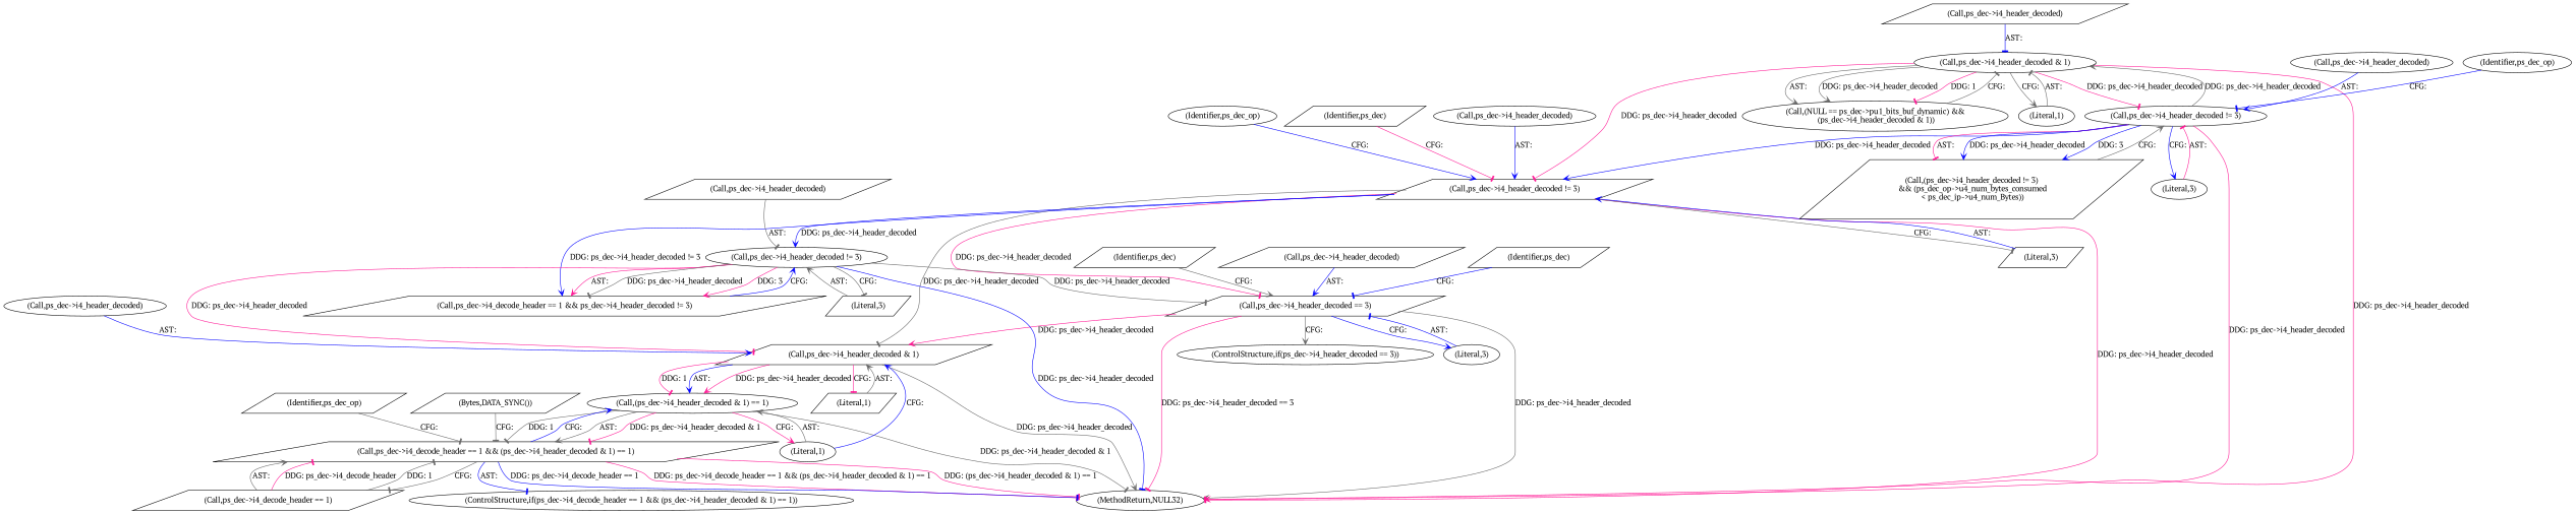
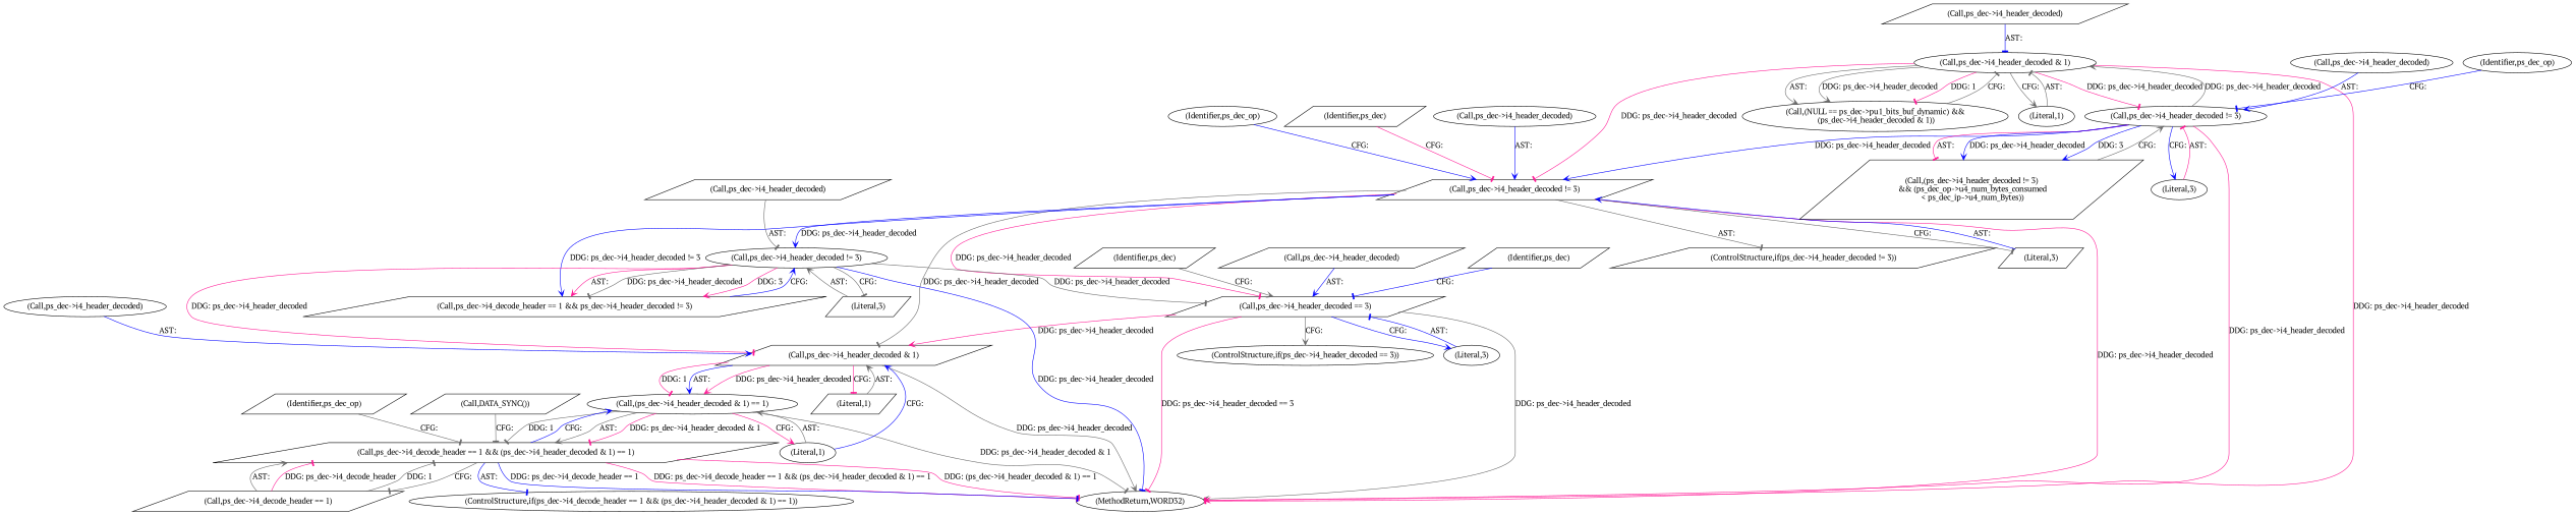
  digraph {
    fontname="PT Serif"
    node [fontname="PT Serif" shape=parallelogram]
    edge [arrowhead=tee color=gray40 fontname="PT Serif"]
    n1 [label="(Call,ps_dec->i4_header_decoded == 3)"]
    n2 [label="(Call,ps_dec->i4_header_decoded & 1)"]
    n3 [label="(ControlStructure,if(ps_dec->i4_header_decoded == 3))" shape=ellipse]
    n4 [label="(Literal,3)" shape=ellipse]
-   n5 [label="(MethodReturn,NULL32)" shape=ellipse]
+   n5 [label="(MethodReturn,WORD32)" shape=ellipse]
    n6 [label="(Call,(ps_dec->i4_header_decoded & 1) == 1)" shape=ellipse]
    n7 [label="(Literal,1)"]
    n8 [label="(Call,ps_dec->i4_header_decoded != 3)"]
    n9 [label="(Call,ps_dec->i4_header_decoded != 3)" shape=ellipse]
+   n10 [label="(ControlStructure,if(ps_dec->i4_header_decoded != 3))"]
    n11 [label="(Call,ps_dec->i4_decode_header == 1 && ps_dec->i4_header_decoded != 3)"]
    n12 [label="(Literal,3)"]
    n13 [label="(Literal,3)"]
    n14 [label="(Call,ps_dec->i4_header_decoded & 1)" shape=ellipse]
    n15 [label="(Call,ps_dec->i4_header_decoded != 3)" shape=ellipse]
    n16 [label="(Call,(NULL == ps_dec->pu1_bits_buf_dynamic) &&\n (ps_dec->i4_header_decoded & 1))" shape=ellipse]
    n17 [label="(Literal,1)" shape=ellipse]
    n18 [label="(Call,(ps_dec->i4_header_decoded != 3)\n && (ps_dec_op->u4_num_bytes_consumed\n < ps_dec_ip->u4_num_Bytes))"]
    n19 [label="(Literal,3)" shape=ellipse]
    n20 [label="(Call,ps_dec->i4_decode_header == 1 && (ps_dec->i4_header_decoded & 1) == 1)"]
    n21 [label="(Literal,1)" shape=ellipse]
    n22 [label="(Call,ps_dec->i4_decode_header == 1)"]
    n23 [label="(ControlStructure,if(ps_dec->i4_decode_header == 1 && (ps_dec->i4_header_decoded & 1) == 1))" shape=ellipse]
    n24 [label="(Identifier,ps_dec)"]
    n25 [label="(Call,ps_dec->i4_header_decoded)" shape=ellipse]
    n26 [label="(Identifier,ps_dec_op)" shape=ellipse]
    n27 [label="(Call,ps_dec->i4_header_decoded)" shape=ellipse]
    n28 [label="(Call,ps_dec->i4_header_decoded)"]
    n29 [label="(Identifier,ps_dec)"]
    n30 [label="(Identifier,ps_dec_op)" shape=ellipse]
    n31 [label="(Call,ps_dec->i4_header_decoded)" shape=ellipse]
    n32 [label="(Call,ps_dec->i4_header_decoded)"]
    n33 [label="(Call,ps_dec->i4_header_decoded)"]
    n34 [label="(Identifier,ps_dec)"]
    n35 [label="(Identifier,ps_dec_op)"]
-   n36 [label="(Bytes,DATA_SYNC())"]
+   n36 [label="(Call,DATA_SYNC())"]
    n1 -> n2 [arrowhead=vee color=deeppink label="DDG: ps_dec->i4_header_decoded"]
    n1 -> n3 [arrowhead=vee label="CFG: "]
    n1 -> n4 [arrowhead=vee color=blue label="CFG: "]
    n1 -> n5 [arrowhead=vee label="DDG: ps_dec->i4_header_decoded"]
    n1 -> n5 [color=deeppink label="DDG: ps_dec->i4_header_decoded == 3"]
    n2 -> n5 [arrowhead=vee label="DDG: ps_dec->i4_header_decoded"]
    n2 -> n6 [arrowhead=vee color=blue label="AST: "]
    n2 -> n6 [arrowhead=vee color=deeppink label="DDG: ps_dec->i4_header_decoded"]
    n2 -> n6 [color=deeppink label="DDG: 1"]
    n2 -> n7 [color=deeppink label="CFG: "]
    n4 -> n1 [color=blue label="AST: "]
    n6 -> n5 [label="DDG: ps_dec->i4_header_decoded & 1"]
    n6 -> n20 [arrowhead=vee label="AST: "]
    n6 -> n20 [color=deeppink label="DDG: ps_dec->i4_header_decoded & 1"]
    n6 -> n20 [label="DDG: 1"]
    n6 -> n21 [arrowhead=vee color=deeppink label="CFG: "]
    n7 -> n2 [arrowhead=vee label="AST: "]
    n8 -> n1 [color=deeppink label="DDG: ps_dec->i4_header_decoded"]
    n8 -> n2 [label="DDG: ps_dec->i4_header_decoded"]
    n8 -> n5 [color=deeppink label="DDG: ps_dec->i4_header_decoded"]
    n8 -> n9 [arrowhead=vee color=blue label="DDG: ps_dec->i4_header_decoded"]
+   n8 -> n10 [label="AST: "]
    n8 -> n11 [arrowhead=vee color=blue label="DDG: ps_dec->i4_header_decoded != 3"]
    n8 -> n12 [label="CFG: "]
    n9 -> n1 [label="DDG: ps_dec->i4_header_decoded"]
    n9 -> n2 [color=deeppink label="DDG: ps_dec->i4_header_decoded"]
    n9 -> n5 [color=blue label="DDG: ps_dec->i4_header_decoded"]
    n9 -> n11 [arrowhead=vee color=deeppink label="AST: "]
    n9 -> n11 [label="DDG: ps_dec->i4_header_decoded"]
    n9 -> n11 [arrowhead=vee color=deeppink label="DDG: 3"]
    n9 -> n13 [label="CFG: "]
    n11 -> n9 [arrowhead=vee color=blue label="CFG: "]
    n12 -> n8 [arrowhead=vee color=blue label="AST: "]
    n13 -> n9 [arrowhead=vee label="AST: "]
    n14 -> n5 [color=deeppink label="DDG: ps_dec->i4_header_decoded"]
    n14 -> n8 [color=deeppink label="DDG: ps_dec->i4_header_decoded"]
    n14 -> n15 [color=deeppink label="DDG: ps_dec->i4_header_decoded"]
    n14 -> n16 [arrowhead=vee label="AST: "]
    n14 -> n16 [arrowhead=vee label="DDG: ps_dec->i4_header_decoded"]
    n14 -> n16 [color=deeppink label="DDG: 1"]
    n14 -> n17 [arrowhead=vee label="CFG: "]
    n15 -> n5 [arrowhead=vee color=deeppink label="DDG: ps_dec->i4_header_decoded"]
    n15 -> n8 [arrowhead=vee color=blue label="DDG: ps_dec->i4_header_decoded"]
    n15 -> n14 [arrowhead=vee label="DDG: ps_dec->i4_header_decoded"]
    n15 -> n18 [color=deeppink label="AST: "]
    n15 -> n18 [arrowhead=vee color=blue label="DDG: ps_dec->i4_header_decoded"]
    n15 -> n18 [arrowhead=vee color=blue label="DDG: 3"]
    n15 -> n19 [arrowhead=vee color=blue label="CFG: "]
    n16 -> n14 [label="CFG: "]
    n17 -> n14 [label="AST: "]
    n18 -> n15 [arrowhead=vee label="CFG: "]
    n19 -> n15 [color=deeppink label="AST: "]
    n20 -> n5 [color=deeppink label="DDG: ps_dec->i4_decode_header == 1 && (ps_dec->i4_header_decoded & 1) == 1"]
    n20 -> n5 [color=deeppink label="DDG: (ps_dec->i4_header_decoded & 1) == 1"]
    n20 -> n5 [color=blue label="DDG: ps_dec->i4_decode_header == 1"]
    n20 -> n6 [arrowhead=vee color=blue label="CFG: "]
    n20 -> n22 [label="CFG: "]
    n20 -> n23 [color=blue label="AST: "]
    n21 -> n2 [arrowhead=vee color=blue label="CFG: "]
    n21 -> n6 [arrowhead=vee label="AST: "]
    n22 -> n20 [arrowhead=vee label="AST: "]
    n22 -> n20 [color=deeppink label="DDG: ps_dec->i4_decode_header"]
    n22 -> n20 [label="DDG: 1"]
    n24 -> n1 [arrowhead=vee label="CFG: "]
    n25 -> n2 [arrowhead=vee color=blue label="AST: "]
    n26 -> n8 [arrowhead=vee color=blue label="CFG: "]
    n27 -> n15 [arrowhead=vee color=blue label="AST: "]
    n28 -> n14 [color=blue label="AST: "]
    n29 -> n8 [color=deeppink label="CFG: "]
    n30 -> n15 [color=blue label="CFG: "]
    n31 -> n8 [arrowhead=vee color=blue label="AST: "]
    n32 -> n1 [arrowhead=vee color=blue label="AST: "]
    n33 -> n9 [label="AST: "]
    n34 -> n1 [color=blue label="CFG: "]
    n35 -> n20 [label="CFG: "]
    n36 -> n20 [label="CFG: "]
  }
